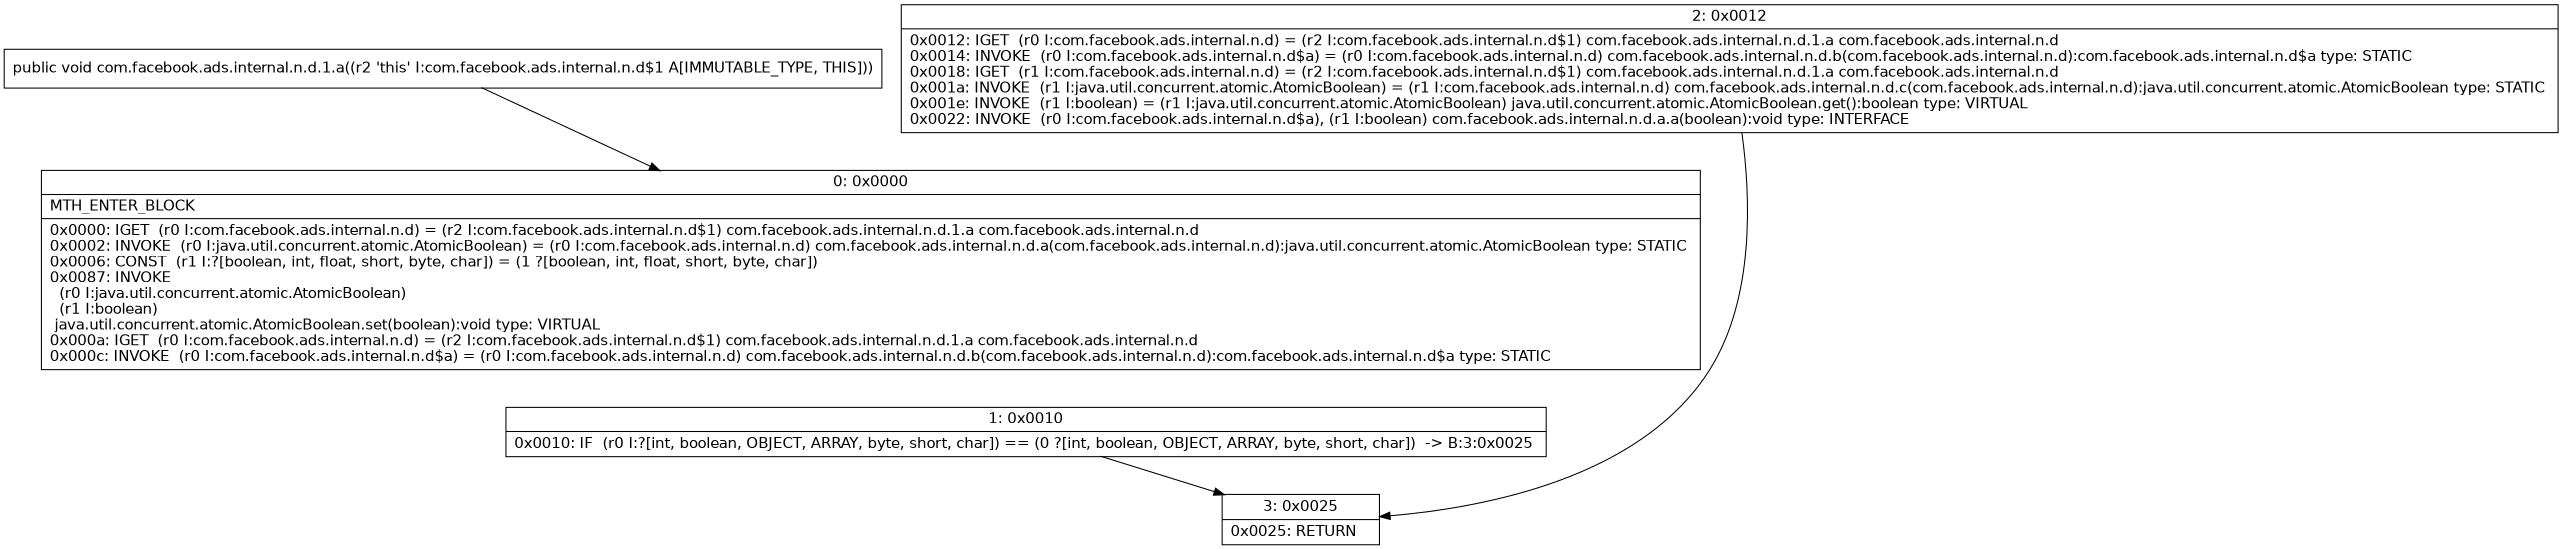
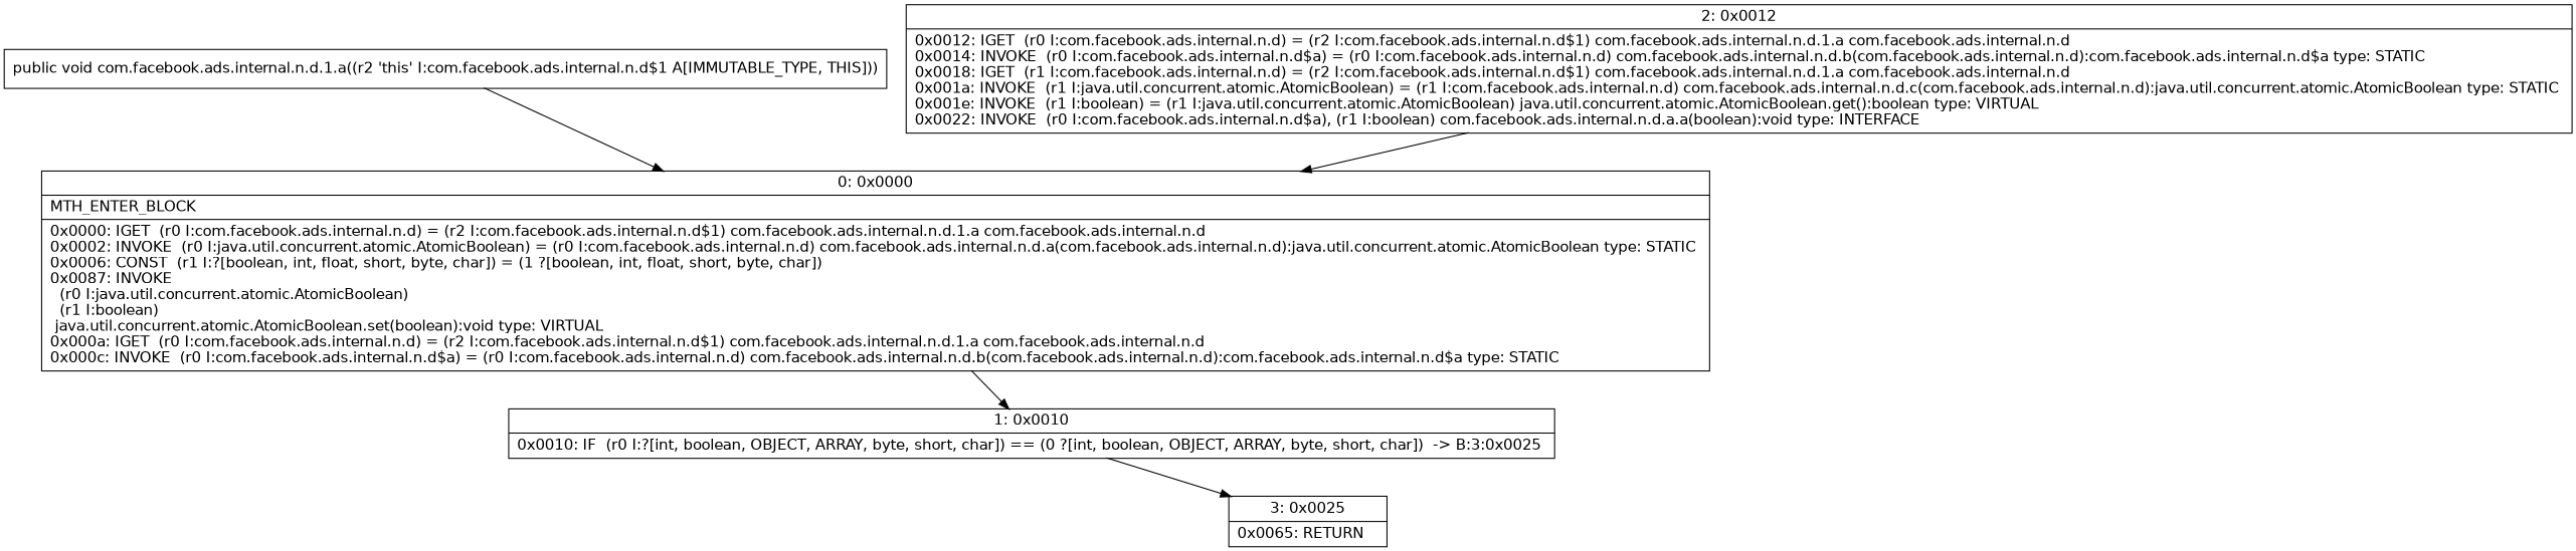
  digraph {
    fontname="DejaVu Sans"
    node [fontname="DejaVu Sans" shape=record]
    edge [fontname="DejaVu Sans"]
    n1 [label="{0\:\ 0x0000|MTH_ENTER_BLOCK\l|0x0000: IGET  (r0 I:com.facebook.ads.internal.n.d) = (r2 I:com.facebook.ads.internal.n.d$1) com.facebook.ads.internal.n.d.1.a com.facebook.ads.internal.n.d \l0x0002: INVOKE  (r0 I:java.util.concurrent.atomic.AtomicBoolean) = (r0 I:com.facebook.ads.internal.n.d) com.facebook.ads.internal.n.d.a(com.facebook.ads.internal.n.d):java.util.concurrent.atomic.AtomicBoolean type: STATIC \l0x0006: CONST  (r1 I:?[boolean, int, float, short, byte, char]) = (1 ?[boolean, int, float, short, byte, char]) \l0x0087: INVOKE  \l  (r0 I:java.util.concurrent.atomic.AtomicBoolean)\l  (r1 I:boolean)\l java.util.concurrent.atomic.AtomicBoolean.set(boolean):void type: VIRTUAL \l0x000a: IGET  (r0 I:com.facebook.ads.internal.n.d) = (r2 I:com.facebook.ads.internal.n.d$1) com.facebook.ads.internal.n.d.1.a com.facebook.ads.internal.n.d \l0x000c: INVOKE  (r0 I:com.facebook.ads.internal.n.d$a) = (r0 I:com.facebook.ads.internal.n.d) com.facebook.ads.internal.n.d.b(com.facebook.ads.internal.n.d):com.facebook.ads.internal.n.d$a type: STATIC \l}"]
    n2 [label="{1\:\ 0x0010|0x0010: IF  (r0 I:?[int, boolean, OBJECT, ARRAY, byte, short, char]) == (0 ?[int, boolean, OBJECT, ARRAY, byte, short, char])  \-\> B:3:0x0025 \l}"]
-   n3 [label="{3\:\ 0x0025|0x0025: RETURN   \l}"]
+   n3 [label="{3\:\ 0x0025|0x0065: RETURN   \l}"]
    n4 [label="{2\:\ 0x0012|0x0012: IGET  (r0 I:com.facebook.ads.internal.n.d) = (r2 I:com.facebook.ads.internal.n.d$1) com.facebook.ads.internal.n.d.1.a com.facebook.ads.internal.n.d \l0x0014: INVOKE  (r0 I:com.facebook.ads.internal.n.d$a) = (r0 I:com.facebook.ads.internal.n.d) com.facebook.ads.internal.n.d.b(com.facebook.ads.internal.n.d):com.facebook.ads.internal.n.d$a type: STATIC \l0x0018: IGET  (r1 I:com.facebook.ads.internal.n.d) = (r2 I:com.facebook.ads.internal.n.d$1) com.facebook.ads.internal.n.d.1.a com.facebook.ads.internal.n.d \l0x001a: INVOKE  (r1 I:java.util.concurrent.atomic.AtomicBoolean) = (r1 I:com.facebook.ads.internal.n.d) com.facebook.ads.internal.n.d.c(com.facebook.ads.internal.n.d):java.util.concurrent.atomic.AtomicBoolean type: STATIC \l0x001e: INVOKE  (r1 I:boolean) = (r1 I:java.util.concurrent.atomic.AtomicBoolean) java.util.concurrent.atomic.AtomicBoolean.get():boolean type: VIRTUAL \l0x0022: INVOKE  (r0 I:com.facebook.ads.internal.n.d$a), (r1 I:boolean) com.facebook.ads.internal.n.d.a.a(boolean):void type: INTERFACE \l}"]
    n5 [label="{public void com.facebook.ads.internal.n.d.1.a((r2 'this' I:com.facebook.ads.internal.n.d$1 A[IMMUTABLE_TYPE, THIS])) }"]
+   n1 -> n2
    n2 -> n3
-   n4 -> n3
+   n4 -> n1
    n5 -> n1
  }
